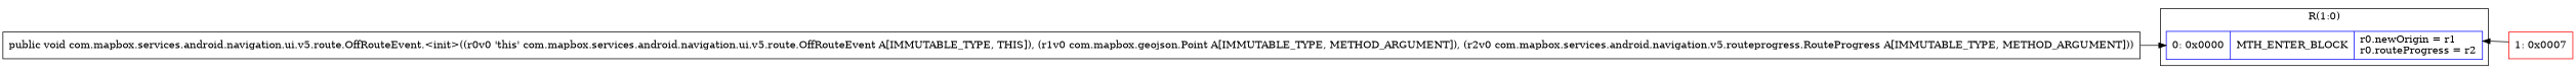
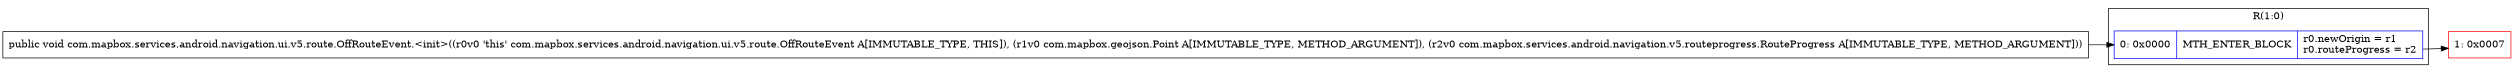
  digraph {
    rankdir=LR
    node [shape=record]
    n1 [color=blue label="{0\:\ 0x0000|MTH_ENTER_BLOCK\l|r0.newOrigin = r1\lr0.routeProgress = r2\l}"]
    n2 [color=red label="{1\:\ 0x0007}"]
    n3 [label="{public void com.mapbox.services.android.navigation.ui.v5.route.OffRouteEvent.\<init\>((r0v0 'this' com.mapbox.services.android.navigation.ui.v5.route.OffRouteEvent A[IMMUTABLE_TYPE, THIS]), (r1v0 com.mapbox.geojson.Point A[IMMUTABLE_TYPE, METHOD_ARGUMENT]), (r2v0 com.mapbox.services.android.navigation.v5.routeprogress.RouteProgress A[IMMUTABLE_TYPE, METHOD_ARGUMENT])) }"]
    subgraph cluster_1 {
      label="R(1:0)"
      n1
    }
-   n2 -> n1
+   n1 -> n2
    n3 -> n1
  }
